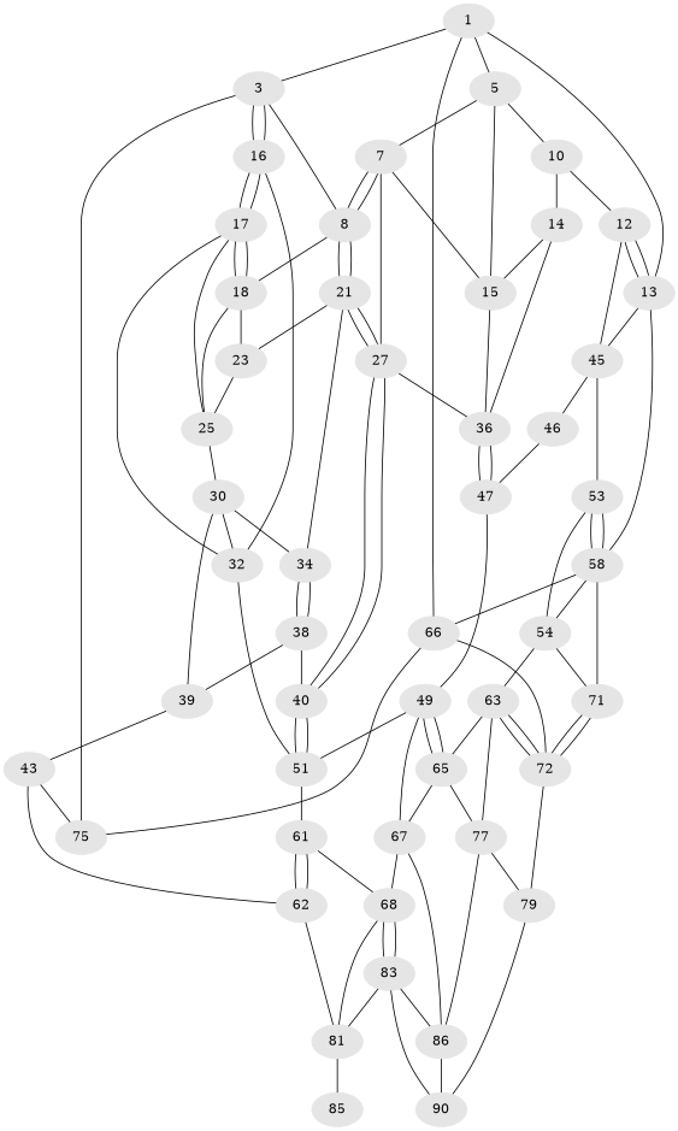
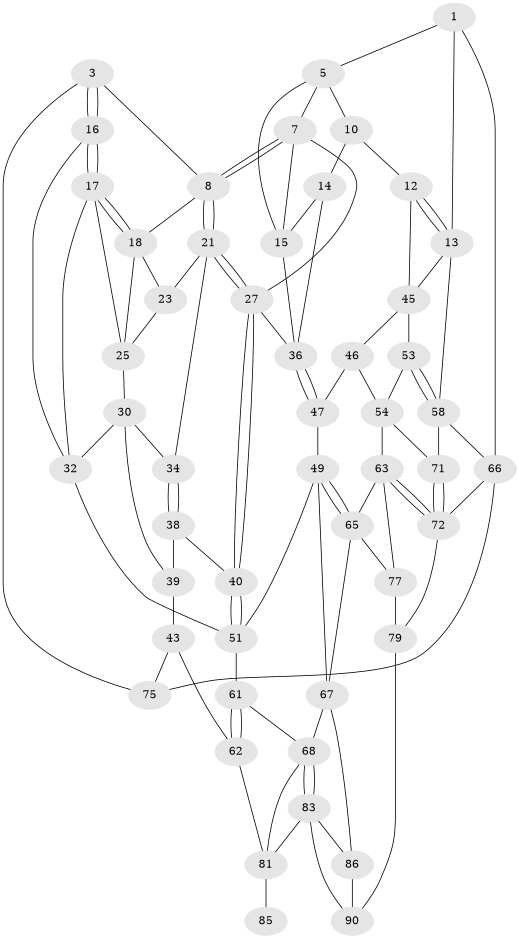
  graph {
    node [color=gray90 style=filled]
    1 [super="+2"]
    3 [super="+4"]
    5 [super="+6"]
    13 [super="+57"]
    66
    8 [super="+9"]
    16
    75 [super="+76"]
    7 [super="+20"]
    10 [super="+11"]
    15 [super="+19"]
    45 [super="+52"]
    58 [super="+59"]
    72 [super="+78"]
    18 [super="+24"]
    21 [super="+22"]
    17 [super="+26"]
    32 [super="+35"]
    27 [super="+28"]
    12
    14 [super="+33"]
    36 [super="+37"]
    40
    25 [super="+29"]
    23
    34
    46 [super="+56"]
    53
    71
    47 [super="+48"]
    51 [super="+60"]
    30 [super="+31"]
    38 [super="+41"]
    39 [super="+42"]
    43 [super="+44"]
    62
    49 [super="+50"]
    61 [super="+70"]
    81 [super="+82"]
    54 [super="+55"]
    63 [super="+64"]
    65 [super="+73"]
    67 [super="+74"]
    77 [super="+80"]
    68 [super="+69"]
    86 [super="+89"]
    83 [super="+84"]
    85 [super="+87"]
    79 [super="+91"]
    90
-   1 -- 3
    1 -- 5
    1 -- 13
    1 -- 66
    3 -- 8
    3 -- 16
    3 -- 16
    3 -- 75
    5 -- 7
    5 -- 10
    5 -- 15
    13 -- 45
    13 -- 58
    66 -- 75
    66 -- 72
    8 -- 18
    8 -- 21
    8 -- 21
    16 -- 17
    16 -- 17
    16 -- 32
    7 -- 8
    7 -- 8
    7 -- 15
    7 -- 27
    10 -- 12
    10 -- 14 [weight=2]
    15 -- 36
    45 -- 46
    45 -- 53
    58 -- 66
    58 -- 71
    72 -- 79
    18 -- 25
    18 -- 23
    21 -- 27
    21 -- 27
    21 -- 23
    21 -- 34
    17 -- 18
    17 -- 18
    17 -- 32
    17 -- 25
    32 -- 51
    27 -- 36
    27 -- 40
    27 -- 40
    12 -- 13
    12 -- 13
    12 -- 45
    14 -- 15
    14 -- 36
    36 -- 47
    36 -- 47
    40 -- 51
    40 -- 51
    25 -- 30
    23 -- 25
    34 -- 38
    34 -- 38
    46 -- 47 [weight=2]
-   58 -- 54
+   46 -- 54
    53 -- 58
    53 -- 58
    53 -- 54
    71 -- 72
    71 -- 72
    47 -- 49
    51 -- 61 [weight=2]
    30 -- 32
    30 -- 34
    30 -- 39
    38 -- 40
    38 -- 39 [weight=2]
    39 -- 43
    43 -- 75
    43 -- 62
    62 -- 81
    49 -- 51
    49 -- 65
    49 -- 65
    49 -- 67
    61 -- 62
    61 -- 62
    61 -- 68
    81 -- 85 [weight=2]
    54 -- 71
    54 -- 63
    63 -- 72
    63 -- 72
    63 -- 65
    63 -- 77
    65 -- 67
    65 -- 77
    67 -- 68
    67 -- 86
-   77 -- 86
    77 -- 79
    68 -- 81
    68 -- 83
    68 -- 83
    86 -- 90
    83 -- 81
    83 -- 86
    83 -- 90
    79 -- 90
  }
